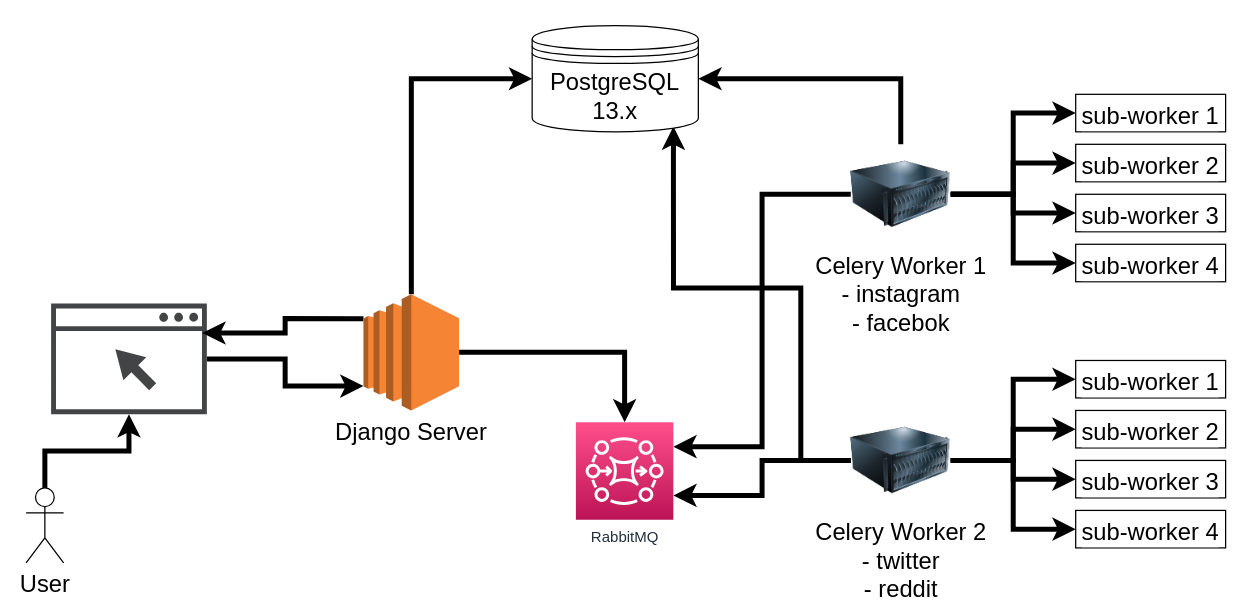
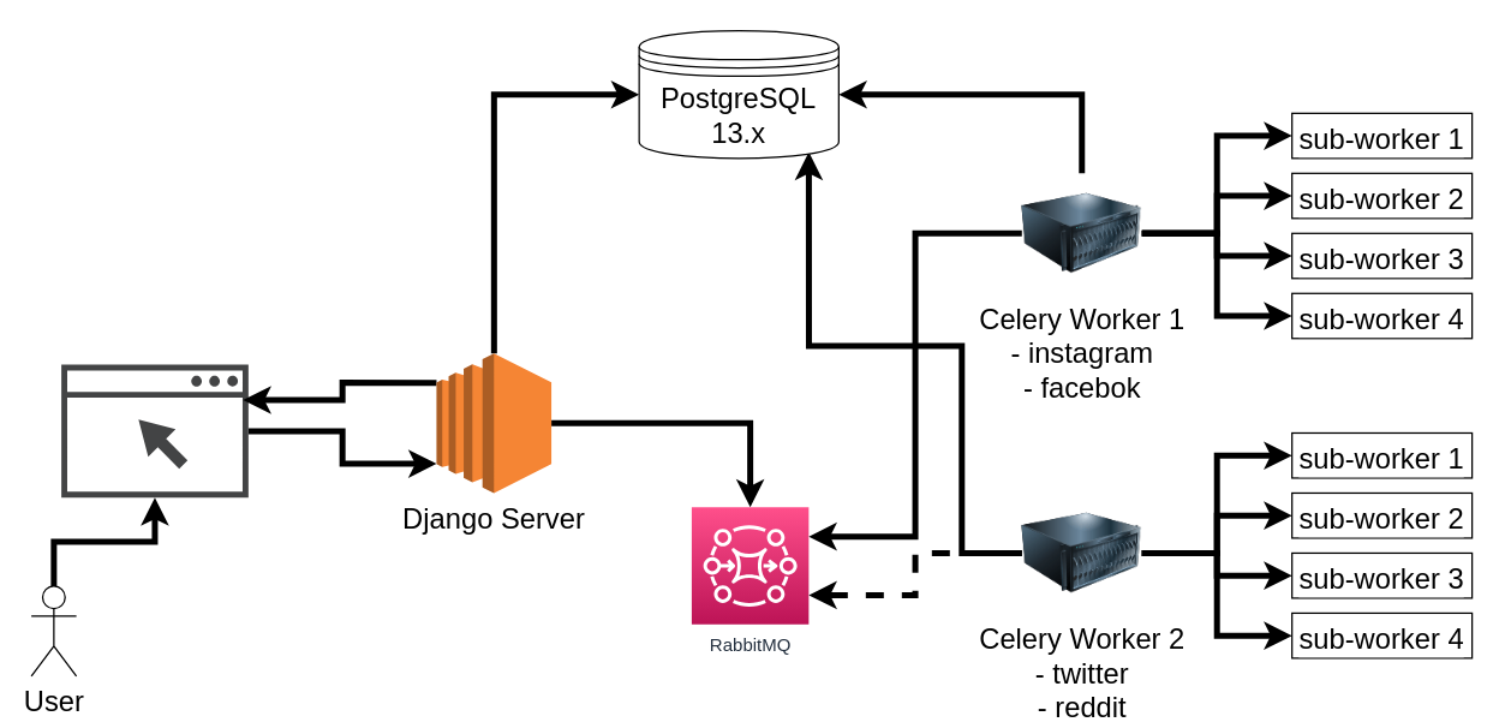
  <mxCell id="0" />
  <mxCell id="1" parent="0" />
  <mxCell id="2" style="edgeStyle=orthogonalEdgeStyle;rounded=0;orthogonalLoop=1;jettySize=auto;html=1;entryX=0;entryY=0.79;entryDx=0;entryDy=0;entryPerimeter=0;fontSize=19;strokeWidth=4;" parent="1" source="3" target="7" edge="1"><mxGeometry relative="1" as="geometry"><mxPoint x="170" y="330" as="sourcePoint" /></mxGeometry></mxCell>
  <mxCell id="3" value="" style="sketch=0;pointerEvents=1;shadow=0;dashed=0;html=1;strokeColor=none;fillColor=#434445;aspect=fixed;labelPosition=center;verticalLabelPosition=bottom;verticalAlign=top;align=center;outlineConnect=0;shape=mxgraph.vvd.web_browser;fontSize=19;" parent="1" vertex="1"><mxGeometry x="40" y="242.5" width="124.64" height="88.5" as="geometry" /></mxCell>
  <mxCell id="4" style="edgeStyle=orthogonalEdgeStyle;rounded=0;orthogonalLoop=1;jettySize=auto;html=1;fontSize=19;strokeWidth=4;" parent="1" source="7" target="8" edge="1"><mxGeometry relative="1" as="geometry" /></mxCell>
  <mxCell id="5" style="edgeStyle=orthogonalEdgeStyle;rounded=0;orthogonalLoop=1;jettySize=auto;html=1;entryX=0;entryY=0.5;entryDx=0;entryDy=0;fontSize=19;strokeWidth=4;" parent="1" source="7" target="31" edge="1"><mxGeometry relative="1" as="geometry"><Array as="points"><mxPoint x="328" y="63" /></Array></mxGeometry></mxCell>
  <mxCell id="6" style="edgeStyle=orthogonalEdgeStyle;rounded=0;orthogonalLoop=1;jettySize=auto;html=1;exitX=0;exitY=0.21;exitDx=0;exitDy=0;exitPerimeter=0;entryX=0.971;entryY=0.266;entryDx=0;entryDy=0;entryPerimeter=0;fontSize=19;strokeWidth=4;" parent="1" source="7" target="3" edge="1"><mxGeometry relative="1" as="geometry" /></mxCell>
  <mxCell id="7" value="Django Server" style="outlineConnect=0;dashed=0;verticalLabelPosition=bottom;verticalAlign=top;align=center;html=1;shape=mxgraph.aws3.ec2;fillColor=#F58534;gradientColor=none;fontSize=19;" parent="1" vertex="1"><mxGeometry x="290" y="235" width="76.5" height="93" as="geometry" /></mxCell>
  <mxCell id="8" value="RabbitMQ" style="sketch=0;points=[[0,0,0],[0.25,0,0],[0.5,0,0],[0.75,0,0],[1,0,0],[0,1,0],[0.25,1,0],[0.5,1,0],[0.75,1,0],[1,1,0],[0,0.25,0],[0,0.5,0],[0,0.75,0],[1,0.25,0],[1,0.5,0],[1,0.75,0]];outlineConnect=0;fontColor=#232F3E;gradientColor=#FF4F8B;gradientDirection=north;fillColor=#BC1356;strokeColor=#ffffff;dashed=0;verticalLabelPosition=bottom;verticalAlign=top;align=center;html=1;fontSize=12;fontStyle=0;aspect=fixed;shape=mxgraph.aws4.resourceIcon;resIcon=mxgraph.aws4.mq;" parent="1" vertex="1"><mxGeometry x="460" y="337.5" width="78" height="78" as="geometry" /></mxCell>
  <mxCell id="9" style="edgeStyle=orthogonalEdgeStyle;rounded=0;orthogonalLoop=1;jettySize=auto;html=1;entryX=0;entryY=0.5;entryDx=0;entryDy=0;fontSize=19;strokeWidth=4;" parent="1" source="15" target="27" edge="1"><mxGeometry relative="1" as="geometry" /></mxCell>
  <mxCell id="10" style="edgeStyle=orthogonalEdgeStyle;rounded=0;orthogonalLoop=1;jettySize=auto;html=1;fontSize=19;strokeWidth=4;" parent="1" source="15" target="28" edge="1"><mxGeometry relative="1" as="geometry" /></mxCell>
  <mxCell id="11" style="edgeStyle=orthogonalEdgeStyle;rounded=0;orthogonalLoop=1;jettySize=auto;html=1;fontSize=19;strokeWidth=4;" parent="1" source="15" target="29" edge="1"><mxGeometry relative="1" as="geometry" /></mxCell>
  <mxCell id="12" style="edgeStyle=orthogonalEdgeStyle;rounded=0;orthogonalLoop=1;jettySize=auto;html=1;entryX=0;entryY=0.5;entryDx=0;entryDy=0;fontSize=19;strokeWidth=4;" parent="1" source="15" target="30" edge="1"><mxGeometry relative="1" as="geometry" /></mxCell>
- <mxCell id="13" style="edgeStyle=orthogonalEdgeStyle;rounded=0;orthogonalLoop=1;jettySize=auto;html=1;entryX=1;entryY=0.75;entryDx=0;entryDy=0;entryPerimeter=0;fontSize=19;strokeWidth=4;" parent="1" source="15" target="8" edge="1"><mxGeometry relative="1" as="geometry" /></mxCell>
+ <mxCell id="13" style="edgeStyle=orthogonalEdgeStyle;rounded=0;orthogonalLoop=1;jettySize=auto;html=1;entryX=1;entryY=0.75;entryDx=0;entryDy=0;entryPerimeter=0;fontSize=19;strokeWidth=4;dashed=1;" parent="1" source="15" target="8" edge="1"><mxGeometry relative="1" as="geometry" /></mxCell>
  <mxCell id="14" style="edgeStyle=orthogonalEdgeStyle;rounded=0;orthogonalLoop=1;jettySize=auto;html=1;entryX=0.85;entryY=0.95;entryDx=0;entryDy=0;entryPerimeter=0;fontSize=19;strokeWidth=4;" parent="1" source="15" target="31" edge="1"><mxGeometry relative="1" as="geometry"><Array as="points"><mxPoint x="640" y="368" /><mxPoint x="640" y="230" /><mxPoint x="538" y="230" /></Array></mxGeometry></mxCell>
  <mxCell id="15" value="Celery Worker 2&lt;br&gt;- twitter&lt;br&gt;- reddit" style="image;html=1;image=img/lib/clip_art/computers/Server_128x128.png;fontSize=19;" parent="1" vertex="1"><mxGeometry x="680" y="328" width="80" height="80" as="geometry" /></mxCell>
  <mxCell id="16" style="edgeStyle=orthogonalEdgeStyle;rounded=0;orthogonalLoop=1;jettySize=auto;html=1;entryX=0;entryY=0.5;entryDx=0;entryDy=0;fontSize=19;strokeWidth=4;" parent="1" source="22" target="23" edge="1"><mxGeometry relative="1" as="geometry" /></mxCell>
  <mxCell id="17" style="edgeStyle=orthogonalEdgeStyle;rounded=0;orthogonalLoop=1;jettySize=auto;html=1;fontSize=19;strokeWidth=4;" parent="1" source="22" target="24" edge="1"><mxGeometry relative="1" as="geometry" /></mxCell>
  <mxCell id="18" style="edgeStyle=orthogonalEdgeStyle;rounded=0;orthogonalLoop=1;jettySize=auto;html=1;fontSize=19;strokeWidth=4;" parent="1" source="22" target="25" edge="1"><mxGeometry relative="1" as="geometry" /></mxCell>
  <mxCell id="19" style="edgeStyle=orthogonalEdgeStyle;rounded=0;orthogonalLoop=1;jettySize=auto;html=1;entryX=0;entryY=0.5;entryDx=0;entryDy=0;fontSize=19;strokeWidth=4;" parent="1" source="22" target="26" edge="1"><mxGeometry relative="1" as="geometry" /></mxCell>
  <mxCell id="20" style="edgeStyle=orthogonalEdgeStyle;rounded=0;orthogonalLoop=1;jettySize=auto;html=1;entryX=1;entryY=0.25;entryDx=0;entryDy=0;entryPerimeter=0;fontSize=19;strokeWidth=4;" parent="1" source="22" target="8" edge="1"><mxGeometry relative="1" as="geometry" /></mxCell>
  <mxCell id="21" style="edgeStyle=orthogonalEdgeStyle;rounded=0;orthogonalLoop=1;jettySize=auto;html=1;entryX=1;entryY=0.5;entryDx=0;entryDy=0;fontSize=19;strokeWidth=4;" parent="1" source="22" target="31" edge="1"><mxGeometry relative="1" as="geometry"><Array as="points"><mxPoint x="720" y="63" /></Array></mxGeometry></mxCell>
  <mxCell id="22" value="Celery Worker 1&lt;br&gt;- instagram&lt;br&gt;- facebok" style="image;html=1;image=img/lib/clip_art/computers/Server_128x128.png;fontSize=19;" parent="1" vertex="1"><mxGeometry x="680" y="115" width="80" height="80" as="geometry" /></mxCell>
  <mxCell id="23" value="sub-worker 1" style="whiteSpace=wrap;html=1;fontSize=19;verticalAlign=top;labelBackgroundColor=white;" parent="1" vertex="1"><mxGeometry x="860" y="75" width="120" height="30" as="geometry" /></mxCell>
  <mxCell id="24" value="sub-worker 2" style="whiteSpace=wrap;html=1;fontSize=19;verticalAlign=top;labelBackgroundColor=white;" parent="1" vertex="1"><mxGeometry x="860" y="115" width="120" height="30" as="geometry" /></mxCell>
  <mxCell id="25" value="sub-worker 3" style="whiteSpace=wrap;html=1;fontSize=19;verticalAlign=top;labelBackgroundColor=white;" parent="1" vertex="1"><mxGeometry x="860" y="155" width="120" height="30" as="geometry" /></mxCell>
  <mxCell id="26" value="sub-worker 4" style="whiteSpace=wrap;html=1;fontSize=19;verticalAlign=top;labelBackgroundColor=white;" parent="1" vertex="1"><mxGeometry x="860" y="195" width="120" height="30" as="geometry" /></mxCell>
  <mxCell id="27" value="sub-worker 1" style="whiteSpace=wrap;html=1;fontSize=19;verticalAlign=top;labelBackgroundColor=white;" parent="1" vertex="1"><mxGeometry x="860" y="288" width="120" height="30" as="geometry" /></mxCell>
  <mxCell id="28" value="sub-worker 2" style="whiteSpace=wrap;html=1;fontSize=19;verticalAlign=top;labelBackgroundColor=white;" parent="1" vertex="1"><mxGeometry x="860" y="328" width="120" height="30" as="geometry" /></mxCell>
  <mxCell id="29" value="sub-worker 3" style="whiteSpace=wrap;html=1;fontSize=19;verticalAlign=top;labelBackgroundColor=white;" parent="1" vertex="1"><mxGeometry x="860" y="368" width="120" height="30" as="geometry" /></mxCell>
  <mxCell id="30" value="sub-worker 4" style="whiteSpace=wrap;html=1;fontSize=19;verticalAlign=top;labelBackgroundColor=white;" parent="1" vertex="1"><mxGeometry x="860" y="408" width="120" height="30" as="geometry" /></mxCell>
  <mxCell id="31" value="PostgreSQL 13.x" style="shape=datastore;whiteSpace=wrap;html=1;fontSize=19;" parent="1" vertex="1"><mxGeometry x="425" y="20" width="133" height="85" as="geometry" /></mxCell>
  <mxCell id="32" style="edgeStyle=orthogonalEdgeStyle;rounded=0;orthogonalLoop=1;jettySize=auto;html=1;fontSize=19;strokeWidth=4;" parent="1" source="33" target="3" edge="1"><mxGeometry relative="1" as="geometry" /></mxCell>
  <mxCell id="33" value="User" style="shape=umlActor;verticalLabelPosition=bottom;verticalAlign=top;html=1;outlineConnect=0;fontSize=19;" parent="1" vertex="1"><mxGeometry x="20" y="390" width="30" height="60" as="geometry" /></mxCell>
